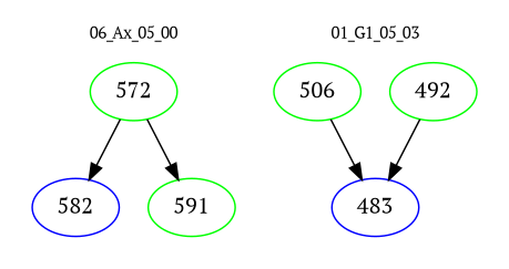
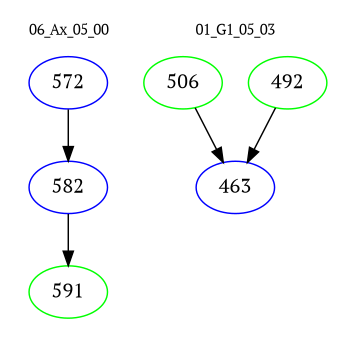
  digraph {
    fontname="PT Serif"
    node [color=green fontname="PT Serif"]
    edge [color=black fontname="PT Serif"]
-   n1 [label=572]
+   n1 [color=blue label=572]
    n2 [color=blue label=582]
    n3 [label=591]
    n4 [label=492]
-   n5 [color=blue label=483]
+   n5 [color=blue label=463]
    n6 [label=506]
    subgraph cluster_1 {
      color=white
      fontsize=10
      label="06_Ax_05_00"
      n1
      n2
      n3
    }
    subgraph cluster_2 {
      color=white
      fontsize=10
      label="01_G1_05_03"
      n4
      n5
      n6
    }
    n1 -> n2
-   n1 -> n3
+   n2 -> n3
    n4 -> n5
    n6 -> n5
  }
